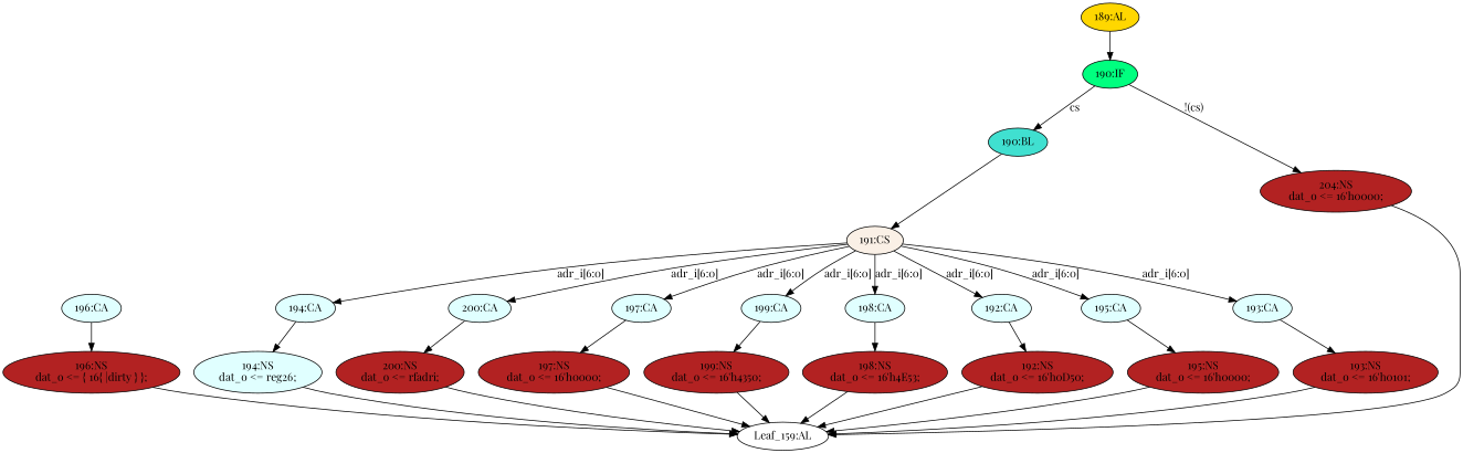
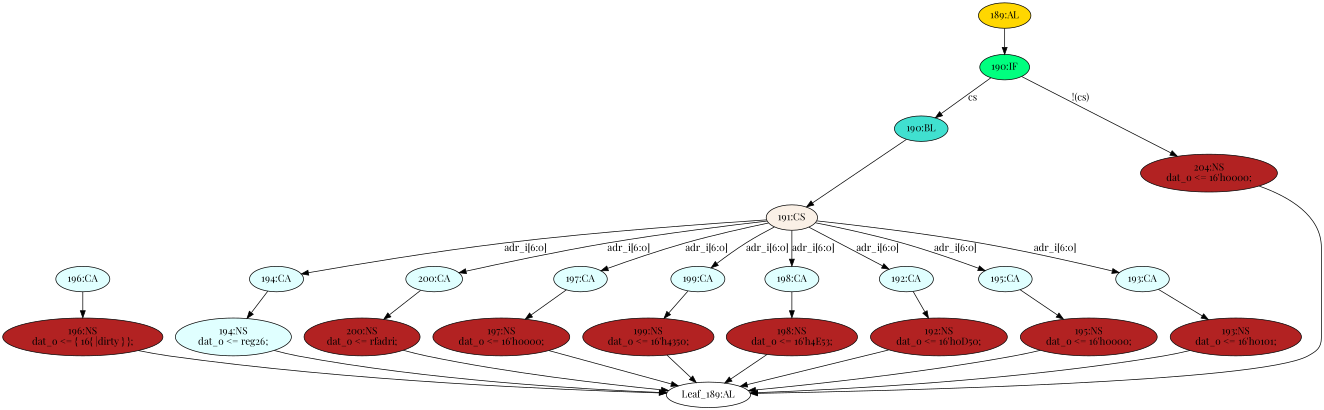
  strict digraph {
    fontname="Playfair Display"
    node [fillcolor=lightcyan fontname="Playfair Display" statements="[]" style=filled typ=NonblockingSubstitution]
    edge [cond="[]" fontname="Playfair Display" lineno=None]
    n1 [ast="<pyverilog.vparser.ast.Case object at 0x7f8ba86ca650>" label="194:CA" typ=Case]
    n2 [ast="<pyverilog.vparser.ast.NonblockingSubstitution object at 0x7f8ba86ca610>" label="194:NS\ndat_o <= reg26;" statements="[<pyverilog.vparser.ast.NonblockingSubstitution object at 0x7f8ba86ca610>]"]
-   n3 [def_var="['dat_o']" label="Leaf_159:AL" fillcolor="" statements="" style="" typ=""]
+   n3 [def_var="['dat_o']" label="Leaf_189:AL" fillcolor="" statements="" style="" typ=""]
    n4 [ast="<pyverilog.vparser.ast.NonblockingSubstitution object at 0x7f8ba86d7490>" fillcolor=firebrick label="196:NS\ndat_o <= { 16{ |dirty } };" statements="[<pyverilog.vparser.ast.NonblockingSubstitution object at 0x7f8ba86d7490>]"]
    n5 [ast="<pyverilog.vparser.ast.NonblockingSubstitution object at 0x7f8ba86cab50>" fillcolor=firebrick label="197:NS\ndat_o <= 16'h0000;" statements="[<pyverilog.vparser.ast.NonblockingSubstitution object at 0x7f8ba86cab50>]"]
    n6 [ast="<pyverilog.vparser.ast.Block object at 0x7f8ba86cacd0>" fillcolor=turquoise label="190:BL" typ=Block]
    n7 [ast="<pyverilog.vparser.ast.CaseStatement object at 0x7f8ba86cad10>" fillcolor=linen label="191:CS" typ=CaseStatement]
    n8 [ast="<pyverilog.vparser.ast.Case object at 0x7f8ba86d78d0>" label="200:CA" typ=Case]
    n9 [ast="<pyverilog.vparser.ast.Case object at 0x7f8ba86d7690>" label="197:CA" typ=Case]
    n10 [ast="<pyverilog.vparser.ast.Case object at 0x7f8ba86ca890>" label="199:CA" typ=Case]
    n11 [ast="<pyverilog.vparser.ast.Case object at 0x7f8ba86d7710>" label="198:CA" typ=Case]
    n12 [ast="<pyverilog.vparser.ast.Case object at 0x7f8ba86cae90>" label="192:CA" typ=Case]
    n13 [ast="<pyverilog.vparser.ast.Case object at 0x7f8ba86d7250>" label="195:CA" typ=Case]
    n14 [ast="<pyverilog.vparser.ast.Case object at 0x7f8ba86d7090>" label="193:CA" typ=Case]
    n15 [ast="<pyverilog.vparser.ast.NonblockingSubstitution object at 0x7f8ba86d7910>" fillcolor=firebrick label="200:NS\ndat_o <= rfadri;" statements="[<pyverilog.vparser.ast.NonblockingSubstitution object at 0x7f8ba86d7910>]"]
    n16 [ast="<pyverilog.vparser.ast.NonblockingSubstitution object at 0x7f8ba86caa10>" fillcolor=firebrick label="199:NS\ndat_o <= 16'h4350;" statements="[<pyverilog.vparser.ast.NonblockingSubstitution object at 0x7f8ba86caa10>]"]
    n17 [ast="<pyverilog.vparser.ast.NonblockingSubstitution object at 0x7f8ba86d7790>" fillcolor=firebrick label="198:NS\ndat_o <= 16'h4E53;" statements="[<pyverilog.vparser.ast.NonblockingSubstitution object at 0x7f8ba86d7790>]"]
    n18 [ast="<pyverilog.vparser.ast.NonblockingSubstitution object at 0x7f8ba86caf10>" fillcolor=firebrick label="192:NS\ndat_o <= 16'h0D50;" statements="[<pyverilog.vparser.ast.NonblockingSubstitution object at 0x7f8ba86caf10>]"]
    n19 [ast="<pyverilog.vparser.ast.Case object at 0x7f8ba86d7410>" label="196:CA" typ=Case]
    n20 [ast="<pyverilog.vparser.ast.NonblockingSubstitution object at 0x7f8ba86d72d0>" fillcolor=firebrick label="195:NS\ndat_o <= 16'h0000;" statements="[<pyverilog.vparser.ast.NonblockingSubstitution object at 0x7f8ba86d72d0>]"]
    n21 [ast="<pyverilog.vparser.ast.NonblockingSubstitution object at 0x7f8ba86d7110>" fillcolor=firebrick label="193:NS\ndat_o <= 16'h0101;" statements="[<pyverilog.vparser.ast.NonblockingSubstitution object at 0x7f8ba86d7110>]"]
    n22 [ast="<pyverilog.vparser.ast.NonblockingSubstitution object at 0x7f8ba86d7a50>" fillcolor=firebrick label="204:NS\ndat_o <= 16'h0000;" statements="[<pyverilog.vparser.ast.NonblockingSubstitution object at 0x7f8ba86d7a50>]"]
    n23 [ast="<pyverilog.vparser.ast.IfStatement object at 0x7f8ba86d7bd0>" fillcolor=springgreen label="190:IF" typ=IfStatement]
    n24 [ast="<pyverilog.vparser.ast.Always object at 0x7f8ba872a990>" clk_sens=True fillcolor=gold label="189:AL" sens="['clk_i']" typ=Always use_var="['cs', 'adr_i', 'reg26', 'rfadri', 'dirty']"]
    n1 -> n2
    n2 -> n3
    n4 -> n3
    n5 -> n3
    n6 -> n7
    n7 -> n1 [cond="['adr_i']" label="adr_i[6:0]" lineno=191]
    n7 -> n8 [cond="['adr_i']" label="adr_i[6:0]" lineno=191]
    n7 -> n9 [cond="['adr_i']" label="adr_i[6:0]" lineno=191]
    n7 -> n10 [cond="['adr_i']" label="adr_i[6:0]" lineno=191]
    n7 -> n11 [cond="['adr_i']" label="adr_i[6:0]" lineno=191]
    n7 -> n12 [cond="['adr_i']" label="adr_i[6:0]" lineno=191]
    n7 -> n13 [cond="['adr_i']" label="adr_i[6:0]" lineno=191]
    n7 -> n14 [cond="['adr_i']" label="adr_i[6:0]" lineno=191]
    n8 -> n15
    n9 -> n5
    n10 -> n16
    n11 -> n17
    n12 -> n18
    n13 -> n20
    n14 -> n21
    n15 -> n3
    n16 -> n3
    n17 -> n3
    n18 -> n3
    n19 -> n4
    n20 -> n3
    n21 -> n3
    n22 -> n3
    n23 -> n6 [cond="['cs']" label=cs lineno=190]
    n23 -> n22 [cond="['cs']" label="!(cs)" lineno=190]
    n24 -> n23
  }
